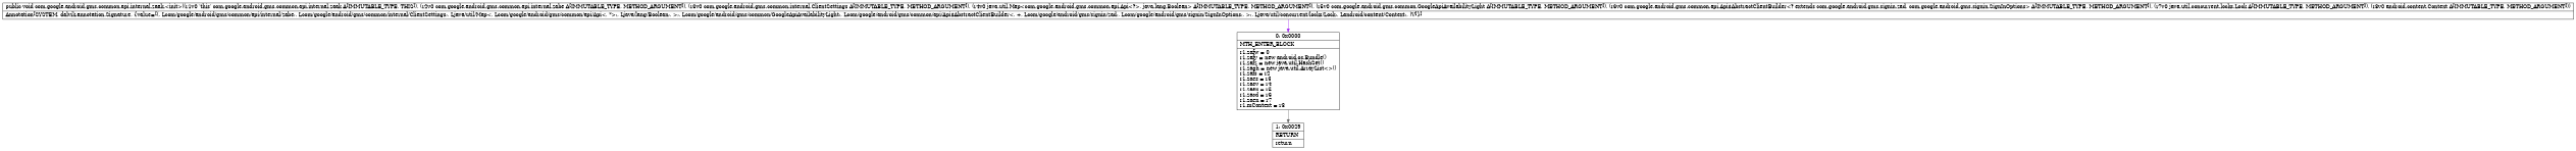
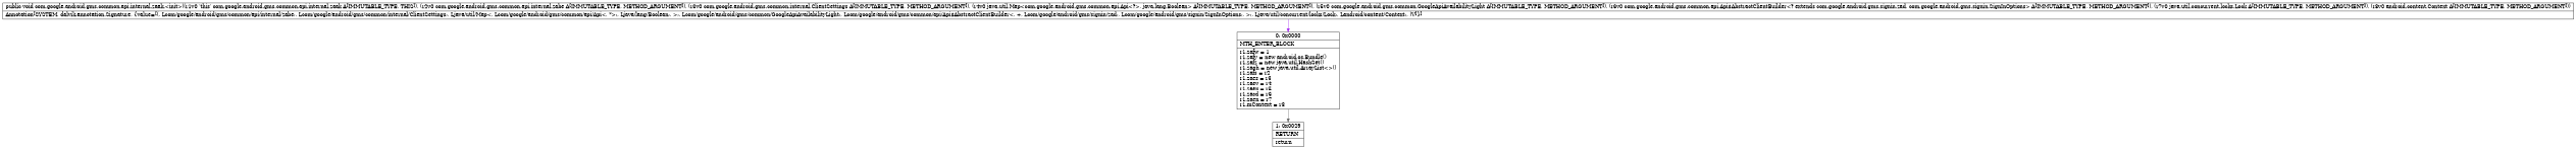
  digraph {
    node [shape=record]
-   n1 [label="{0\:\ 0x0000|MTH_ENTER_BLOCK\l|r1.zafw = 0\lr1.zafy = new android.os.Bundle()\lr1.zafz = new java.util.HashSet()\lr1.zagh = new java.util.ArrayList\<\>()\lr1.zafs = r2\lr1.zaes = r3\lr1.zaev = r4\lr1.zaex = r5\lr1.zacd = r6\lr1.zaen = r7\lr1.mContext = r8\l}"]
+   n1 [label="{0\:\ 0x0000|MTH_ENTER_BLOCK\l|r1.zafw = 1\lr1.zafy = new android.os.Bundle()\lr1.zafz = new java.util.HashSet()\lr1.zagh = new java.util.ArrayList\<\>()\lr1.zafs = r2\lr1.zaes = r3\lr1.zaev = r4\lr1.zaex = r5\lr1.zacd = r6\lr1.zaen = r7\lr1.mContext = r8\l}"]
    n2 [label="{1\:\ 0x0029|RETURN\l|return\l}"]
    n3 [label="{public void com.google.android.gms.common.api.internal.zaak.\<init\>((r1v0 'this' com.google.android.gms.common.api.internal.zaak A[IMMUTABLE_TYPE, THIS]), (r2v0 com.google.android.gms.common.api.internal.zabe A[IMMUTABLE_TYPE, METHOD_ARGUMENT]), (r3v0 com.google.android.gms.common.internal.ClientSettings A[IMMUTABLE_TYPE, METHOD_ARGUMENT]), (r4v0 java.util.Map\<com.google.android.gms.common.api.Api\<?\>, java.lang.Boolean\> A[IMMUTABLE_TYPE, METHOD_ARGUMENT]), (r5v0 com.google.android.gms.common.GoogleApiAvailabilityLight A[IMMUTABLE_TYPE, METHOD_ARGUMENT]), (r6v0 com.google.android.gms.common.api.Api$AbstractClientBuilder\<? extends com.google.android.gms.signin.zad, com.google.android.gms.signin.SignInOptions\> A[IMMUTABLE_TYPE, METHOD_ARGUMENT]), (r7v0 java.util.concurrent.locks.Lock A[IMMUTABLE_TYPE, METHOD_ARGUMENT]), (r8v0 android.content.Context A[IMMUTABLE_TYPE, METHOD_ARGUMENT]))  | Annotation[SYSTEM, dalvik.annotation.Signature, \{value=[(, Lcom\/google\/android\/gms\/common\/api\/internal\/zabe;, Lcom\/google\/android\/gms\/common\/internal\/ClientSettings;, Ljava\/util\/Map\<, Lcom\/google\/android\/gms\/common\/api\/Api\<, *\>;, Ljava\/lang\/Boolean;, \>;, Lcom\/google\/android\/gms\/common\/GoogleApiAvailabilityLight;, Lcom\/google\/android\/gms\/common\/api\/Api$AbstractClientBuilder\<, +, Lcom\/google\/android\/gms\/signin\/zad;, Lcom\/google\/android\/gms\/signin\/SignInOptions;, \>;, Ljava\/util\/concurrent\/locks\/Lock;, Landroid\/content\/Context;, )V]\}]\l}"]
    n1 -> n2 [color=gray40]
    n3 -> n1 [color=purple]
  }
